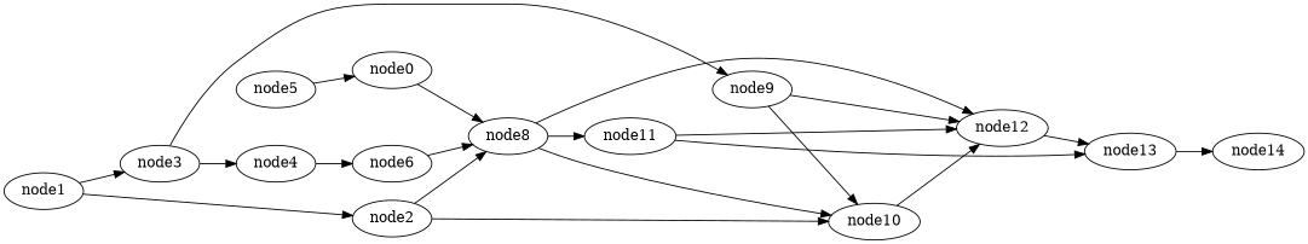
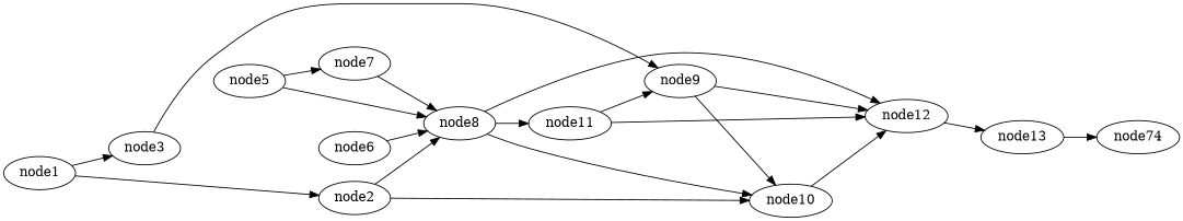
  digraph {
    rankdir=LR
    node13
-   node14
+   node14 [label=node74]
    node12
    node11
    node10
    node9
    node8
-   node7 [label=node0]
+   node7
    node6
    node5
-   node4
    node3
    node2
    node1
    node13 -> node14
    node12 -> node13
-   node11 -> node13
+   node11 -> node9
    node11 -> node12
    node10 -> node12
    node9 -> node12
    node9 -> node10
    node8 -> node12
    node8 -> node11
    node8 -> node10
    node7 -> node8
    node6 -> node8
+   node5 -> node8
    node5 -> node7
-   node4 -> node6
    node3 -> node9
-   node3 -> node4
    node2 -> node10
    node2 -> node8
    node1 -> node3
    node1 -> node2
  }
